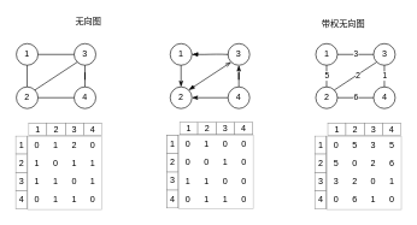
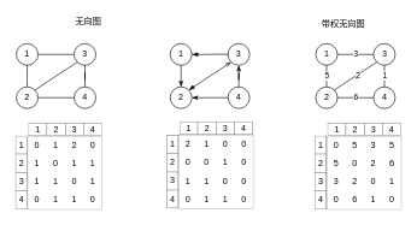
  <mxCell id="0" />
  <mxCell id="1" parent="0" />
  <mxCell id="2" value="" style="group" vertex="1" connectable="0" parent="1"><mxGeometry x="20.5" y="170" width="120" height="120" as="geometry" /></mxCell>
  <mxCell id="3" value="&lt;table border=&quot;0&quot; width=&quot;100%&quot; style=&quot;width: 100% ; height: 100% ; border-collapse: collapse&quot;&gt;&lt;tbody&gt;&lt;tr&gt;&lt;td align=&quot;center&quot;&gt;0&lt;/td&gt;&lt;td align=&quot;center&quot;&gt;1&lt;/td&gt;&lt;td align=&quot;center&quot;&gt;2&lt;/td&gt;&lt;td style=&quot;text-align: center&quot;&gt;0&lt;/td&gt;&lt;/tr&gt;&lt;tr&gt;&lt;td align=&quot;center&quot;&gt;1&lt;/td&gt;&lt;td align=&quot;center&quot;&gt;0&lt;/td&gt;&lt;td align=&quot;center&quot;&gt;1&lt;/td&gt;&lt;td style=&quot;text-align: center&quot;&gt;1&lt;/td&gt;&lt;/tr&gt;&lt;tr&gt;&lt;td align=&quot;center&quot;&gt;1&lt;/td&gt;&lt;td align=&quot;center&quot;&gt;1&lt;/td&gt;&lt;td align=&quot;center&quot;&gt;0&lt;/td&gt;&lt;td style=&quot;text-align: center&quot;&gt;1&lt;/td&gt;&lt;/tr&gt;&lt;tr&gt;&lt;td style=&quot;text-align: center&quot;&gt;0&lt;/td&gt;&lt;td style=&quot;text-align: center&quot;&gt;1&lt;/td&gt;&lt;td style=&quot;text-align: center&quot;&gt;1&lt;/td&gt;&lt;td style=&quot;text-align: center&quot;&gt;0&lt;/td&gt;&lt;/tr&gt;&lt;/tbody&gt;&lt;/table&gt;" style="text;html=1;strokeColor=#c0c0c0;fillColor=none;overflow=fill;" vertex="1" parent="2"><mxGeometry x="17.143" y="18.462" width="102.857" height="101.538" as="geometry" /></mxCell>
  <mxCell id="4" value="&lt;table border=&quot;1&quot; width=&quot;100%&quot; style=&quot;width: 100% ; height: 100% ; border-collapse: collapse&quot;&gt;&lt;tbody&gt;&lt;tr&gt;&lt;td align=&quot;center&quot;&gt;1&lt;/td&gt;&lt;/tr&gt;&lt;tr&gt;&lt;td align=&quot;center&quot;&gt;2&lt;/td&gt;&lt;/tr&gt;&lt;tr&gt;&lt;td align=&quot;center&quot;&gt;3&lt;/td&gt;&lt;/tr&gt;&lt;tr&gt;&lt;td style=&quot;text-align: center&quot;&gt;4&lt;/td&gt;&lt;/tr&gt;&lt;/tbody&gt;&lt;/table&gt;&lt;div style=&quot;text-align: center&quot;&gt;&lt;br&gt;&lt;/div&gt;" style="text;html=1;strokeColor=none;fillColor=none;overflow=fill;" vertex="1" parent="2"><mxGeometry y="18.462" width="17.143" height="101.538" as="geometry" /></mxCell>
  <mxCell id="5" value="&lt;table border=&quot;1&quot; width=&quot;100%&quot; style=&quot;width: 100% ; height: 100% ; border-collapse: collapse&quot;&gt;&lt;tbody&gt;&lt;tr&gt;&lt;td align=&quot;center&quot;&gt;1&lt;/td&gt;&lt;td align=&quot;center&quot;&gt;2&lt;/td&gt;&lt;td align=&quot;center&quot;&gt;3&lt;/td&gt;&lt;td style=&quot;text-align: center&quot;&gt;4&lt;/td&gt;&lt;/tr&gt;&lt;/tbody&gt;&lt;/table&gt;" style="text;html=1;strokeColor=none;fillColor=none;overflow=fill;" vertex="1" parent="2"><mxGeometry x="18" width="102" height="18.462" as="geometry" /></mxCell>
  <mxCell id="6" value="" style="group" vertex="1" connectable="0" parent="1"><mxGeometry x="22" y="60" width="110" height="90" as="geometry" /></mxCell>
  <mxCell id="7" value="1" style="ellipse;whiteSpace=wrap;html=1;aspect=fixed;" vertex="1" parent="6"><mxGeometry width="30" height="30" as="geometry" /></mxCell>
  <mxCell id="8" value="3&lt;br&gt;" style="ellipse;whiteSpace=wrap;html=1;aspect=fixed;" vertex="1" parent="6"><mxGeometry x="80" width="30" height="30" as="geometry" /></mxCell>
  <mxCell id="9" value="" style="edgeStyle=orthogonalEdgeStyle;rounded=0;orthogonalLoop=1;jettySize=auto;html=1;endArrow=none;endFill=0;" edge="1" parent="6" source="7" target="8"><mxGeometry relative="1" as="geometry" /></mxCell>
  <mxCell id="10" value="4" style="ellipse;whiteSpace=wrap;html=1;aspect=fixed;" vertex="1" parent="6"><mxGeometry x="80" y="60" width="30" height="30" as="geometry" /></mxCell>
  <mxCell id="11" value="" style="edgeStyle=orthogonalEdgeStyle;rounded=0;orthogonalLoop=1;jettySize=auto;html=1;endArrow=none;endFill=0;" edge="1" parent="6" source="8" target="10"><mxGeometry relative="1" as="geometry" /></mxCell>
  <mxCell id="12" value="2" style="ellipse;whiteSpace=wrap;html=1;aspect=fixed;" vertex="1" parent="6"><mxGeometry y="60" width="30" height="30" as="geometry" /></mxCell>
  <mxCell id="13" value="" style="endArrow=none;html=1;entryX=0.5;entryY=1;entryDx=0;entryDy=0;exitX=0.5;exitY=0;exitDx=0;exitDy=0;" edge="1" parent="6" source="12" target="7"><mxGeometry width="50" height="50" relative="1" as="geometry"><mxPoint x="15" y="70" as="sourcePoint" /><mxPoint x="50" y="110" as="targetPoint" /></mxGeometry></mxCell>
  <mxCell id="14" value="" style="endArrow=none;html=1;exitX=1;exitY=0;exitDx=0;exitDy=0;entryX=0;entryY=1;entryDx=0;entryDy=0;" edge="1" parent="6" source="12" target="8"><mxGeometry width="50" height="50" relative="1" as="geometry"><mxPoint y="170" as="sourcePoint" /><mxPoint x="60" y="50" as="targetPoint" /></mxGeometry></mxCell>
  <mxCell id="15" value="" style="endArrow=none;html=1;entryX=0;entryY=0.5;entryDx=0;entryDy=0;exitX=1;exitY=0.5;exitDx=0;exitDy=0;" edge="1" parent="6" source="12" target="10"><mxGeometry width="50" height="50" relative="1" as="geometry"><mxPoint y="160" as="sourcePoint" /><mxPoint x="50" y="110" as="targetPoint" /></mxGeometry></mxCell>
  <mxCell id="16" value="" style="group" vertex="1" connectable="0" parent="1"><mxGeometry x="235" y="60" width="110" height="90" as="geometry" /></mxCell>
  <mxCell id="17" value="1" style="ellipse;whiteSpace=wrap;html=1;aspect=fixed;" vertex="1" parent="16"><mxGeometry width="30" height="30" as="geometry" /></mxCell>
  <mxCell id="18" value="3&lt;br&gt;" style="ellipse;whiteSpace=wrap;html=1;aspect=fixed;" vertex="1" parent="16"><mxGeometry x="80" width="30" height="30" as="geometry" /></mxCell>
  <mxCell id="19" value="4" style="ellipse;whiteSpace=wrap;html=1;aspect=fixed;" vertex="1" parent="16"><mxGeometry x="80" y="60" width="30" height="30" as="geometry" /></mxCell>
  <mxCell id="20" value="" style="edgeStyle=orthogonalEdgeStyle;rounded=0;orthogonalLoop=1;jettySize=auto;html=1;endArrow=none;endFill=0;startArrow=classicThin;startFill=1;" edge="1" parent="16" source="18" target="19"><mxGeometry relative="1" as="geometry" /></mxCell>
  <mxCell id="21" value="2" style="ellipse;whiteSpace=wrap;html=1;aspect=fixed;" vertex="1" parent="16"><mxGeometry y="60" width="30" height="30" as="geometry" /></mxCell>
  <mxCell id="22" value="" style="endArrow=none;html=1;entryX=0.5;entryY=1;entryDx=0;entryDy=0;exitX=0.5;exitY=0;exitDx=0;exitDy=0;endFill=0;startArrow=classicThin;startFill=1;" edge="1" parent="16" source="21" target="17"><mxGeometry width="50" height="50" relative="1" as="geometry"><mxPoint x="15" y="70" as="sourcePoint" /><mxPoint x="50" y="110" as="targetPoint" /></mxGeometry></mxCell>
  <mxCell id="23" value="" style="endArrow=openThin;html=1;exitX=1;exitY=0;exitDx=0;exitDy=0;entryX=0;entryY=1;entryDx=0;entryDy=0;endFill=0;targetPerimeterSpacing=0;startArrow=blockThin;startFill=1;" edge="1" parent="16" source="21" target="18"><mxGeometry width="50" height="50" relative="1" as="geometry"><mxPoint y="170" as="sourcePoint" /><mxPoint x="60" y="50" as="targetPoint" /></mxGeometry></mxCell>
  <mxCell id="24" value="" style="endArrow=none;html=1;entryX=0;entryY=0.5;entryDx=0;entryDy=0;exitX=1;exitY=0.5;exitDx=0;exitDy=0;startArrow=classicThin;startFill=1;" edge="1" parent="16" source="21" target="19"><mxGeometry width="50" height="50" relative="1" as="geometry"><mxPoint y="160" as="sourcePoint" /><mxPoint x="50" y="110" as="targetPoint" /></mxGeometry></mxCell>
  <mxCell id="25" value="" style="rounded=0;comic=1;strokeWidth=1;endArrow=blockThin;html=1;fontFamily=Comic Sans MS;fontStyle=1;exitX=0;exitY=0.5;exitDx=0;exitDy=0;entryX=1;entryY=0.5;entryDx=0;entryDy=0;" edge="1" parent="16" source="18" target="17"><mxGeometry width="50" height="50" relative="1" as="geometry"><mxPoint x="-250" y="300" as="sourcePoint" /><mxPoint x="-200" y="250" as="targetPoint" /></mxGeometry></mxCell>
  <mxCell id="26" value="" style="group" vertex="1" connectable="0" parent="1"><mxGeometry x="230" y="169" width="120" height="120" as="geometry" /></mxCell>
- <mxCell id="27" value="&lt;table border=&quot;0&quot; width=&quot;100%&quot; style=&quot;width: 100% ; height: 100% ; border-collapse: collapse&quot;&gt;&lt;tbody&gt;&lt;tr&gt;&lt;td align=&quot;center&quot;&gt;0&lt;/td&gt;&lt;td align=&quot;center&quot;&gt;1&lt;/td&gt;&lt;td align=&quot;center&quot;&gt;0&lt;/td&gt;&lt;td style=&quot;text-align: center&quot;&gt;0&lt;/td&gt;&lt;/tr&gt;&lt;tr&gt;&lt;td align=&quot;center&quot;&gt;0&lt;/td&gt;&lt;td align=&quot;center&quot;&gt;0&lt;/td&gt;&lt;td align=&quot;center&quot;&gt;1&lt;/td&gt;&lt;td style=&quot;text-align: center&quot;&gt;0&lt;/td&gt;&lt;/tr&gt;&lt;tr&gt;&lt;td align=&quot;center&quot;&gt;1&lt;/td&gt;&lt;td align=&quot;center&quot;&gt;1&lt;/td&gt;&lt;td align=&quot;center&quot;&gt;0&lt;/td&gt;&lt;td style=&quot;text-align: center&quot;&gt;0&lt;/td&gt;&lt;/tr&gt;&lt;tr&gt;&lt;td style=&quot;text-align: center&quot;&gt;0&lt;/td&gt;&lt;td style=&quot;text-align: center&quot;&gt;1&lt;/td&gt;&lt;td style=&quot;text-align: center&quot;&gt;1&lt;/td&gt;&lt;td style=&quot;text-align: center&quot;&gt;0&lt;/td&gt;&lt;/tr&gt;&lt;/tbody&gt;&lt;/table&gt;" style="text;html=1;strokeColor=#c0c0c0;fillColor=none;overflow=fill;" vertex="1" parent="26"><mxGeometry x="17.143" y="18.462" width="102.857" height="101.538" as="geometry" /></mxCell>
+ <mxCell id="27" value="&lt;table border=&quot;0&quot; width=&quot;100%&quot; style=&quot;width: 100% ; height: 100% ; border-collapse: collapse&quot;&gt;&lt;tbody&gt;&lt;tr&gt;&lt;td align=&quot;center&quot;&gt;2&lt;/td&gt;&lt;td align=&quot;center&quot;&gt;1&lt;/td&gt;&lt;td align=&quot;center&quot;&gt;0&lt;/td&gt;&lt;td style=&quot;text-align: center&quot;&gt;0&lt;/td&gt;&lt;/tr&gt;&lt;tr&gt;&lt;td align=&quot;center&quot;&gt;0&lt;/td&gt;&lt;td align=&quot;center&quot;&gt;0&lt;/td&gt;&lt;td align=&quot;center&quot;&gt;1&lt;/td&gt;&lt;td style=&quot;text-align: center&quot;&gt;0&lt;/td&gt;&lt;/tr&gt;&lt;tr&gt;&lt;td align=&quot;center&quot;&gt;1&lt;/td&gt;&lt;td align=&quot;center&quot;&gt;1&lt;/td&gt;&lt;td align=&quot;center&quot;&gt;0&lt;/td&gt;&lt;td style=&quot;text-align: center&quot;&gt;0&lt;/td&gt;&lt;/tr&gt;&lt;tr&gt;&lt;td style=&quot;text-align: center&quot;&gt;0&lt;/td&gt;&lt;td style=&quot;text-align: center&quot;&gt;1&lt;/td&gt;&lt;td style=&quot;text-align: center&quot;&gt;1&lt;/td&gt;&lt;td style=&quot;text-align: center&quot;&gt;0&lt;/td&gt;&lt;/tr&gt;&lt;/tbody&gt;&lt;/table&gt;" style="text;html=1;strokeColor=#c0c0c0;fillColor=none;overflow=fill;" vertex="1" parent="26"><mxGeometry x="17.143" y="18.462" width="102.857" height="101.538" as="geometry" /></mxCell>
  <mxCell id="28" value="&lt;table border=&quot;1&quot; width=&quot;100%&quot; style=&quot;width: 100% ; height: 100% ; border-collapse: collapse&quot;&gt;&lt;tbody&gt;&lt;tr&gt;&lt;td align=&quot;center&quot;&gt;1&lt;/td&gt;&lt;/tr&gt;&lt;tr&gt;&lt;td align=&quot;center&quot;&gt;2&lt;/td&gt;&lt;/tr&gt;&lt;tr&gt;&lt;td align=&quot;center&quot;&gt;3&lt;/td&gt;&lt;/tr&gt;&lt;tr&gt;&lt;td style=&quot;text-align: center&quot;&gt;4&lt;/td&gt;&lt;/tr&gt;&lt;/tbody&gt;&lt;/table&gt;&lt;div style=&quot;text-align: center&quot;&gt;&lt;br&gt;&lt;/div&gt;" style="text;html=1;strokeColor=none;fillColor=none;overflow=fill;" vertex="1" parent="26"><mxGeometry y="18.462" width="17.143" height="101.538" as="geometry" /></mxCell>
  <mxCell id="29" value="&lt;table border=&quot;1&quot; width=&quot;100%&quot; style=&quot;width: 100% ; height: 100% ; border-collapse: collapse&quot;&gt;&lt;tbody&gt;&lt;tr&gt;&lt;td align=&quot;center&quot;&gt;1&lt;/td&gt;&lt;td align=&quot;center&quot;&gt;2&lt;/td&gt;&lt;td align=&quot;center&quot;&gt;3&lt;/td&gt;&lt;td style=&quot;text-align: center&quot;&gt;4&lt;/td&gt;&lt;/tr&gt;&lt;/tbody&gt;&lt;/table&gt;" style="text;html=1;strokeColor=none;fillColor=none;overflow=fill;" vertex="1" parent="26"><mxGeometry x="18" width="102" height="18.462" as="geometry" /></mxCell>
  <mxCell id="30" value="" style="group" vertex="1" connectable="0" parent="1"><mxGeometry x="435" y="170" width="120" height="120" as="geometry" /></mxCell>
  <mxCell id="31" value="&lt;table border=&quot;0&quot; width=&quot;100%&quot; style=&quot;width: 100% ; height: 100% ; border-collapse: collapse&quot;&gt;&lt;tbody&gt;&lt;tr&gt;&lt;td align=&quot;center&quot;&gt;0&lt;/td&gt;&lt;td align=&quot;center&quot;&gt;5&lt;/td&gt;&lt;td align=&quot;center&quot;&gt;3&lt;/td&gt;&lt;td style=&quot;text-align: center&quot;&gt;5&lt;/td&gt;&lt;/tr&gt;&lt;tr&gt;&lt;td align=&quot;center&quot;&gt;5&lt;/td&gt;&lt;td align=&quot;center&quot;&gt;0&lt;/td&gt;&lt;td align=&quot;center&quot;&gt;2&lt;/td&gt;&lt;td style=&quot;text-align: center&quot;&gt;6&lt;/td&gt;&lt;/tr&gt;&lt;tr&gt;&lt;td align=&quot;center&quot;&gt;3&lt;/td&gt;&lt;td align=&quot;center&quot;&gt;2&lt;/td&gt;&lt;td align=&quot;center&quot;&gt;0&lt;/td&gt;&lt;td style=&quot;text-align: center&quot;&gt;1&lt;/td&gt;&lt;/tr&gt;&lt;tr&gt;&lt;td style=&quot;text-align: center&quot;&gt;0&lt;/td&gt;&lt;td style=&quot;text-align: center&quot;&gt;6&lt;/td&gt;&lt;td style=&quot;text-align: center&quot;&gt;1&lt;/td&gt;&lt;td style=&quot;text-align: center&quot;&gt;0&lt;/td&gt;&lt;/tr&gt;&lt;/tbody&gt;&lt;/table&gt;" style="text;html=1;strokeColor=#c0c0c0;fillColor=none;overflow=fill;" vertex="1" parent="30"><mxGeometry x="17.143" y="18.462" width="102.857" height="101.538" as="geometry" /></mxCell>
  <mxCell id="32" value="&lt;table border=&quot;1&quot; width=&quot;100%&quot; style=&quot;width: 100% ; height: 100% ; border-collapse: collapse&quot;&gt;&lt;tbody&gt;&lt;tr&gt;&lt;td align=&quot;center&quot;&gt;1&lt;/td&gt;&lt;/tr&gt;&lt;tr&gt;&lt;td align=&quot;center&quot;&gt;2&lt;/td&gt;&lt;/tr&gt;&lt;tr&gt;&lt;td align=&quot;center&quot;&gt;3&lt;/td&gt;&lt;/tr&gt;&lt;tr&gt;&lt;td style=&quot;text-align: center&quot;&gt;4&lt;/td&gt;&lt;/tr&gt;&lt;/tbody&gt;&lt;/table&gt;&lt;div style=&quot;text-align: center&quot;&gt;&lt;br&gt;&lt;/div&gt;" style="text;html=1;strokeColor=none;fillColor=none;overflow=fill;" vertex="1" parent="30"><mxGeometry y="18.462" width="17.143" height="101.538" as="geometry" /></mxCell>
  <mxCell id="33" value="&lt;table border=&quot;1&quot; width=&quot;100%&quot; style=&quot;width: 100% ; height: 100% ; border-collapse: collapse&quot;&gt;&lt;tbody&gt;&lt;tr&gt;&lt;td align=&quot;center&quot;&gt;1&lt;/td&gt;&lt;td align=&quot;center&quot;&gt;2&lt;/td&gt;&lt;td align=&quot;center&quot;&gt;3&lt;/td&gt;&lt;td style=&quot;text-align: center&quot;&gt;4&lt;/td&gt;&lt;/tr&gt;&lt;/tbody&gt;&lt;/table&gt;" style="text;html=1;strokeColor=none;fillColor=none;overflow=fill;" vertex="1" parent="30"><mxGeometry x="18" width="102" height="18.462" as="geometry" /></mxCell>
  <mxCell id="34" value="" style="group" vertex="1" connectable="0" parent="1"><mxGeometry x="436.5" y="60" width="110" height="90" as="geometry" /></mxCell>
  <mxCell id="35" value="1" style="ellipse;whiteSpace=wrap;html=1;aspect=fixed;" vertex="1" parent="34"><mxGeometry width="30" height="30" as="geometry" /></mxCell>
  <mxCell id="36" value="3&lt;br&gt;" style="ellipse;whiteSpace=wrap;html=1;aspect=fixed;" vertex="1" parent="34"><mxGeometry x="80" width="30" height="30" as="geometry" /></mxCell>
  <mxCell id="37" value="3" style="edgeStyle=orthogonalEdgeStyle;rounded=0;orthogonalLoop=1;jettySize=auto;html=1;endArrow=none;endFill=0;" edge="1" parent="34" source="35" target="36"><mxGeometry relative="1" as="geometry" /></mxCell>
  <mxCell id="38" value="4" style="ellipse;whiteSpace=wrap;html=1;aspect=fixed;" vertex="1" parent="34"><mxGeometry x="80" y="60" width="30" height="30" as="geometry" /></mxCell>
  <mxCell id="39" value="1" style="edgeStyle=orthogonalEdgeStyle;rounded=0;orthogonalLoop=1;jettySize=auto;html=1;endArrow=none;endFill=0;" edge="1" parent="34" source="36" target="38"><mxGeometry relative="1" as="geometry" /></mxCell>
  <mxCell id="40" value="2" style="ellipse;whiteSpace=wrap;html=1;aspect=fixed;" vertex="1" parent="34"><mxGeometry y="60" width="30" height="30" as="geometry" /></mxCell>
  <mxCell id="41" value="5" style="endArrow=none;html=1;entryX=0.5;entryY=1;entryDx=0;entryDy=0;exitX=0.5;exitY=0;exitDx=0;exitDy=0;" edge="1" parent="34" source="40" target="35"><mxGeometry width="50" height="50" relative="1" as="geometry"><mxPoint x="15" y="70" as="sourcePoint" /><mxPoint x="50" y="110" as="targetPoint" /></mxGeometry></mxCell>
  <mxCell id="42" value="" style="endArrow=none;html=1;exitX=1;exitY=0;exitDx=0;exitDy=0;entryX=0;entryY=1;entryDx=0;entryDy=0;" edge="1" parent="34" source="40" target="36"><mxGeometry width="50" height="50" relative="1" as="geometry"><mxPoint y="170" as="sourcePoint" /><mxPoint x="60" y="50" as="targetPoint" /></mxGeometry></mxCell>
  <mxCell id="43" value="2" style="text;html=1;resizable=0;points=[];align=center;verticalAlign=middle;labelBackgroundColor=#ffffff;" vertex="1" connectable="0" parent="42"><mxGeometry x="0.075" y="-1" relative="1" as="geometry"><mxPoint as="offset" /></mxGeometry></mxCell>
  <mxCell id="44" value="6" style="endArrow=none;html=1;entryX=0;entryY=0.5;entryDx=0;entryDy=0;exitX=1;exitY=0.5;exitDx=0;exitDy=0;" edge="1" parent="34" source="40" target="38"><mxGeometry width="50" height="50" relative="1" as="geometry"><mxPoint y="160" as="sourcePoint" /><mxPoint x="50" y="110" as="targetPoint" /></mxGeometry></mxCell>
  <mxCell id="45" value="无向图" style="text;html=1;strokeColor=none;fillColor=none;align=center;verticalAlign=middle;whiteSpace=wrap;rounded=0;" vertex="1" parent="1"><mxGeometry x="102" y="20" width="40" height="20" as="geometry" /></mxCell>
  <mxCell id="46" value="带权无向图&lt;br&gt;" style="text;html=1;strokeColor=none;fillColor=none;align=center;verticalAlign=middle;whiteSpace=wrap;rounded=0;" vertex="1" parent="1"><mxGeometry x="437" y="22" width="76" height="20" as="geometry" /></mxCell>
